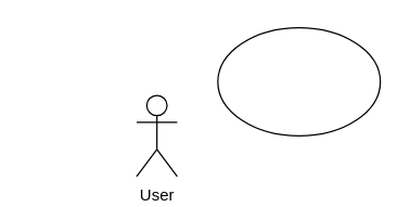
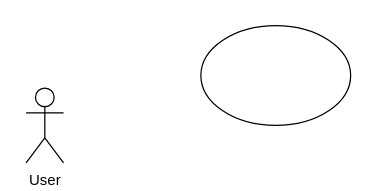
  <mxCell id="0" />
  <mxCell id="1" parent="0" />
- <mxCell id="2" value="User" style="shape=umlActor;verticalLabelPosition=bottom;verticalAlign=top;html=1;outlineConnect=0;" vertex="1" parent="1"><mxGeometry x="100" y="70" width="30" height="60" as="geometry" /></mxCell>
+ <mxCell id="2" value="User" style="shape=umlActor;verticalLabelPosition=bottom;verticalAlign=top;html=1;outlineConnect=0;" vertex="1" parent="1"><mxGeometry x="20" y="70" width="30" height="60" as="geometry" /></mxCell>
  <mxCell id="3" value="" style="ellipse;whiteSpace=wrap;html=1;" vertex="1" parent="1"><mxGeometry x="160" y="20" width="120" height="80" as="geometry" /></mxCell>
